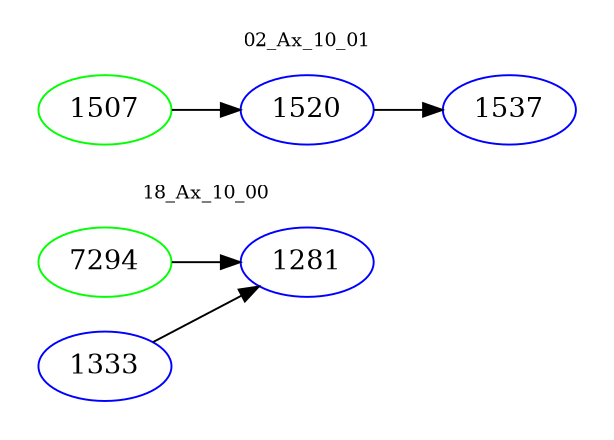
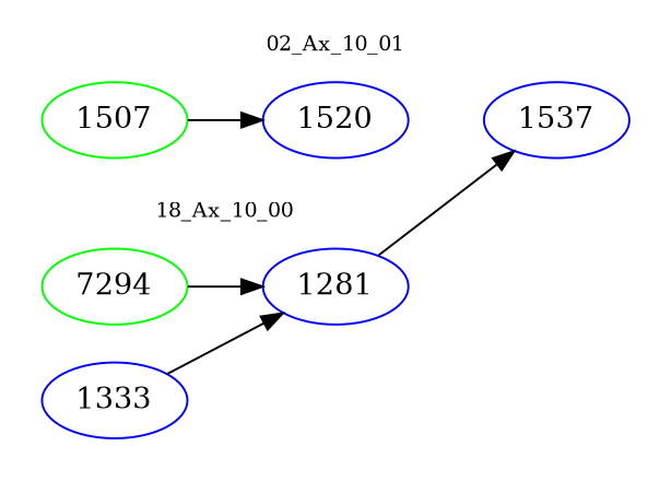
  digraph {
    rankdir=LR
    node [color=blue]
    edge [color=black]
    n1 [color=green label=1507]
    n2 [label=1520]
    n3 [label=1537]
    n4 [color=green label=7294]
    n5 [label=1281]
    n6 [label=1333]
    subgraph cluster_1 {
      color=white
      fontsize=10
      label="02_Ax_10_01"
      n1
      n2
      n3
    }
    subgraph cluster_2 {
      color=white
      fontsize=10
      label="18_Ax_10_00"
      n4
      n5
      n6
    }
    n1 -> n2
-   n2 -> n3
+   n5 -> n3
    n4 -> n5
    n6 -> n5
  }
